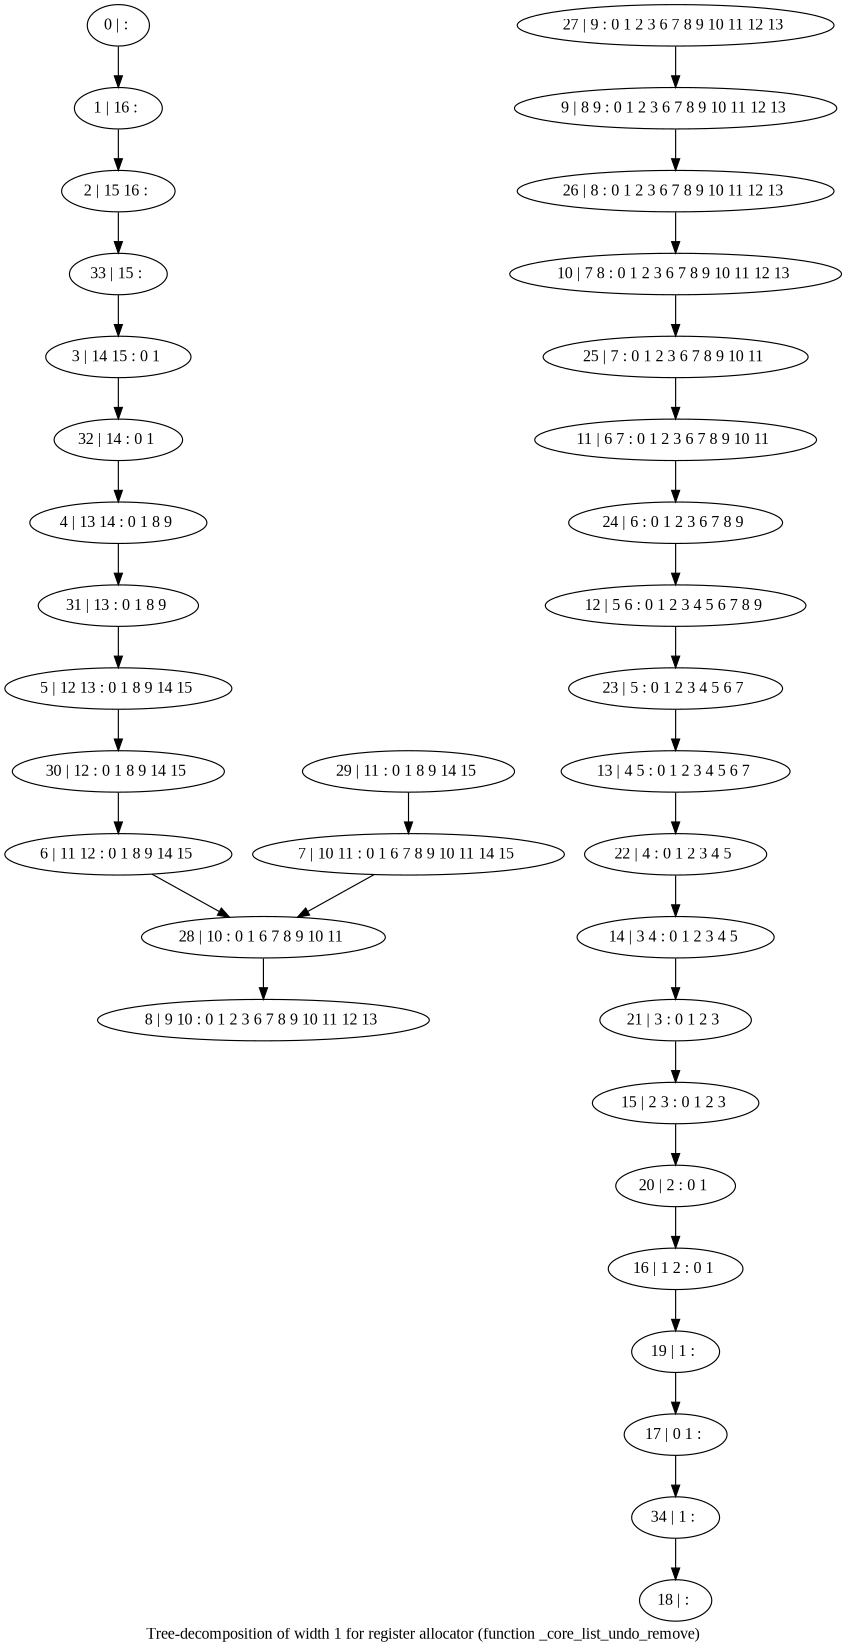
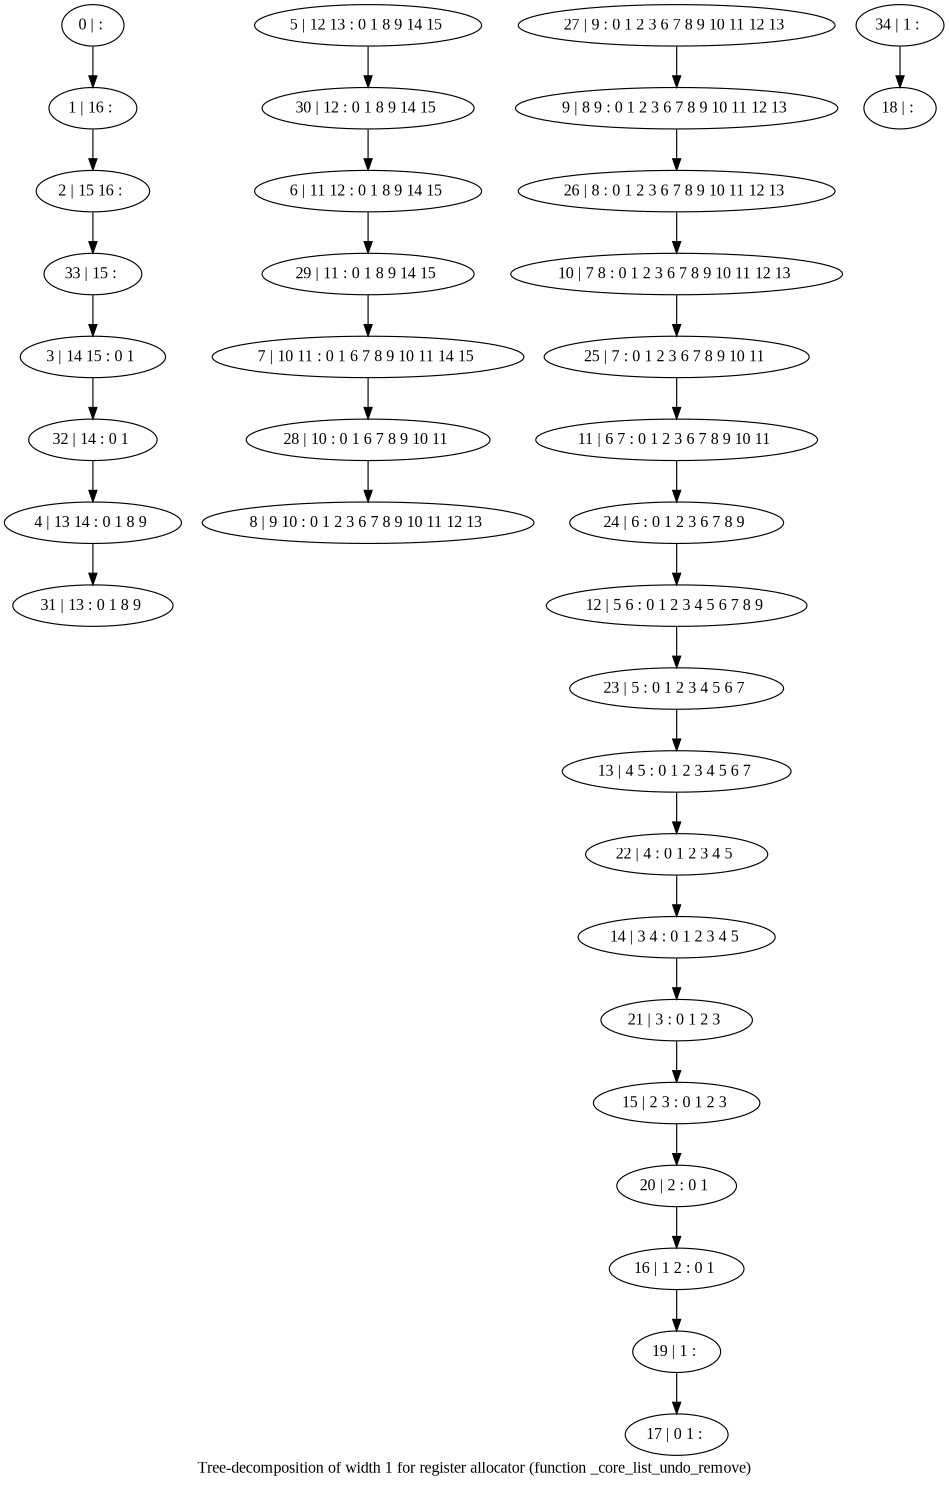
  digraph {
    fontname="Liberation Serif"
    label="Tree-decomposition of width 1 for register allocator (function _core_list_undo_remove)"
    node [fontname="Liberation Serif"]
    edge [fontname="Liberation Serif"]
    n1 [label="0 | : "]
    n2 [label="1 | 16 : "]
    n3 [label="2 | 15 16 : "]
    n4 [label="33 | 15 : "]
    n5 [label="3 | 14 15 : 0 1 "]
    n6 [label="32 | 14 : 0 1 "]
    n7 [label="4 | 13 14 : 0 1 8 9 "]
    n8 [label="31 | 13 : 0 1 8 9 "]
    n9 [label="5 | 12 13 : 0 1 8 9 14 15 "]
    n10 [label="30 | 12 : 0 1 8 9 14 15 "]
    n11 [label="6 | 11 12 : 0 1 8 9 14 15 "]
    n12 [label="29 | 11 : 0 1 8 9 14 15 "]
    n13 [label="7 | 10 11 : 0 1 6 7 8 9 10 11 14 15 "]
    n14 [label="28 | 10 : 0 1 6 7 8 9 10 11 "]
    n15 [label="8 | 9 10 : 0 1 2 3 6 7 8 9 10 11 12 13 "]
    n16 [label="27 | 9 : 0 1 2 3 6 7 8 9 10 11 12 13 "]
    n17 [label="9 | 8 9 : 0 1 2 3 6 7 8 9 10 11 12 13 "]
    n18 [label="26 | 8 : 0 1 2 3 6 7 8 9 10 11 12 13 "]
    n19 [label="10 | 7 8 : 0 1 2 3 6 7 8 9 10 11 12 13 "]
    n20 [label="25 | 7 : 0 1 2 3 6 7 8 9 10 11 "]
    n21 [label="11 | 6 7 : 0 1 2 3 6 7 8 9 10 11 "]
    n22 [label="24 | 6 : 0 1 2 3 6 7 8 9 "]
    n23 [label="12 | 5 6 : 0 1 2 3 4 5 6 7 8 9 "]
    n24 [label="23 | 5 : 0 1 2 3 4 5 6 7 "]
    n25 [label="13 | 4 5 : 0 1 2 3 4 5 6 7 "]
    n26 [label="22 | 4 : 0 1 2 3 4 5 "]
    n27 [label="14 | 3 4 : 0 1 2 3 4 5 "]
    n28 [label="21 | 3 : 0 1 2 3 "]
    n29 [label="15 | 2 3 : 0 1 2 3 "]
    n30 [label="20 | 2 : 0 1 "]
    n31 [label="16 | 1 2 : 0 1 "]
    n32 [label="19 | 1 : "]
    n33 [label="17 | 0 1 : "]
    n34 [label="34 | 1 : "]
    n35 [label="18 | : "]
    n1 -> n2
    n2 -> n3
    n3 -> n4
    n4 -> n5
    n5 -> n6
    n6 -> n7
    n7 -> n8
-   n8 -> n9
    n9 -> n10
    n10 -> n11
-   n11 -> n14
+   n11 -> n12
    n12 -> n13
    n13 -> n14
    n14 -> n15
    n16 -> n17
    n17 -> n18
    n18 -> n19
    n19 -> n20
    n20 -> n21
    n21 -> n22
    n22 -> n23
    n23 -> n24
    n24 -> n25
    n25 -> n26
    n26 -> n27
    n27 -> n28
    n28 -> n29
    n29 -> n30
    n30 -> n31
    n31 -> n32
    n32 -> n33
-   n33 -> n34
    n34 -> n35
  }
